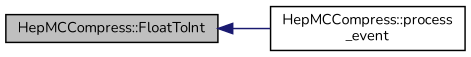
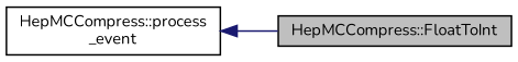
  digraph {
    rankdir=LR
    fontname=Nunito
    node [color=black fontname=Nunito fontsize=10 shape=record]
    n1 [fillcolor=grey75 fontcolor=black height=0.2 label="HepMCCompress::FloatToInt" style=filled width=0.4]
    n2 [height=0.2 label="HepMCCompress::process\l_event" width=0.4]
-   n1 -> n2 [color=midnightblue dir=back fontname=Nunito fontsize=10 labelfontname=FreeSans labelfontsize=10 style=solid]
+   n2 -> n1 [color=midnightblue dir=back fontname=Nunito fontsize=10 labelfontname=FreeSans labelfontsize=10 style=solid]
  }
